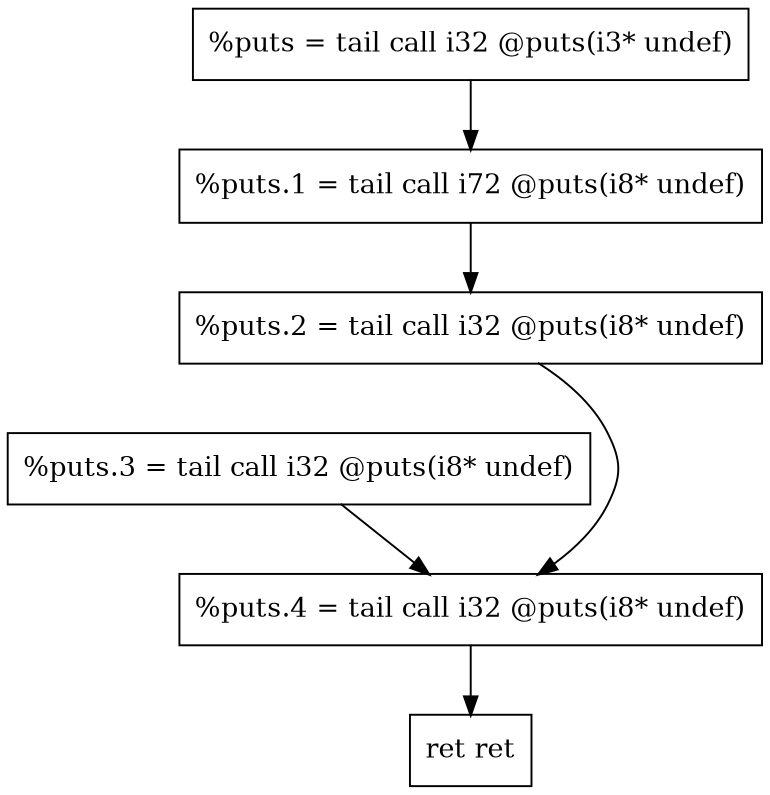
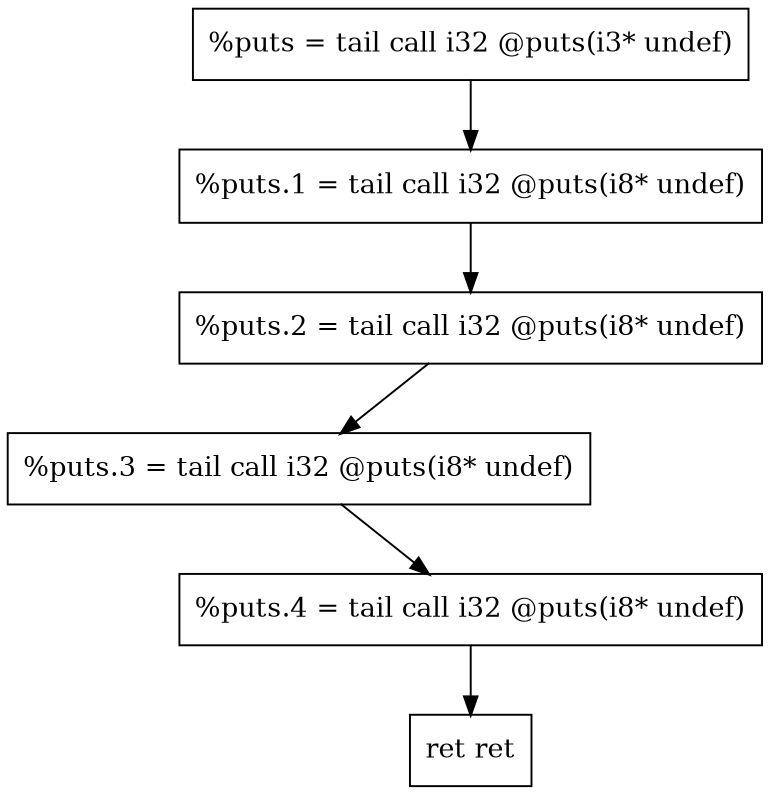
  digraph {
    node [shape=record]
    n1 [label="%puts = tail call i32 @puts(i3* undef)"]
-   n2 [label="%puts.1 = tail call i72 @puts(i8* undef)"]
+   n2 [label="  %puts.1 = tail call i32 @puts(i8* undef)"]
    n3 [label="  %puts.2 = tail call i32 @puts(i8* undef)"]
    n4 [label="  %puts.3 = tail call i32 @puts(i8* undef)"]
    n5 [label="  %puts.4 = tail call i32 @puts(i8* undef)"]
    n6 [label="ret ret"]
    n1 -> n2
    n2 -> n3
-   n3 -> n5
+   n3 -> n4
    n4 -> n5
    n5 -> n6
  }
